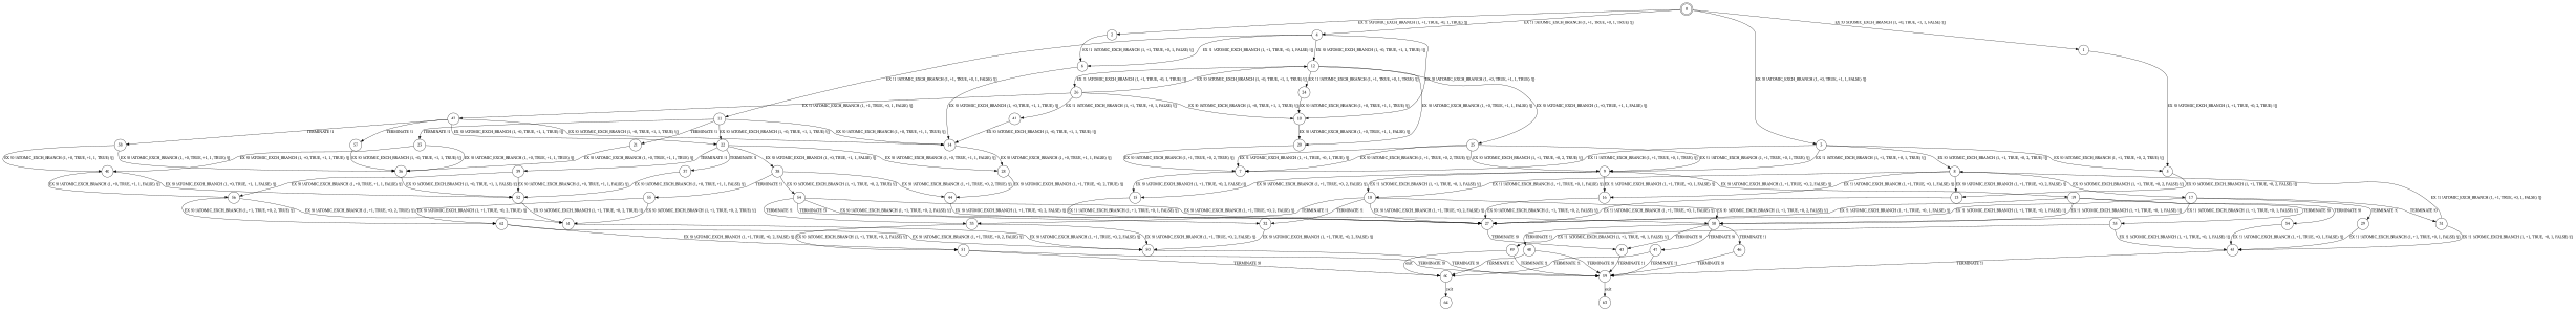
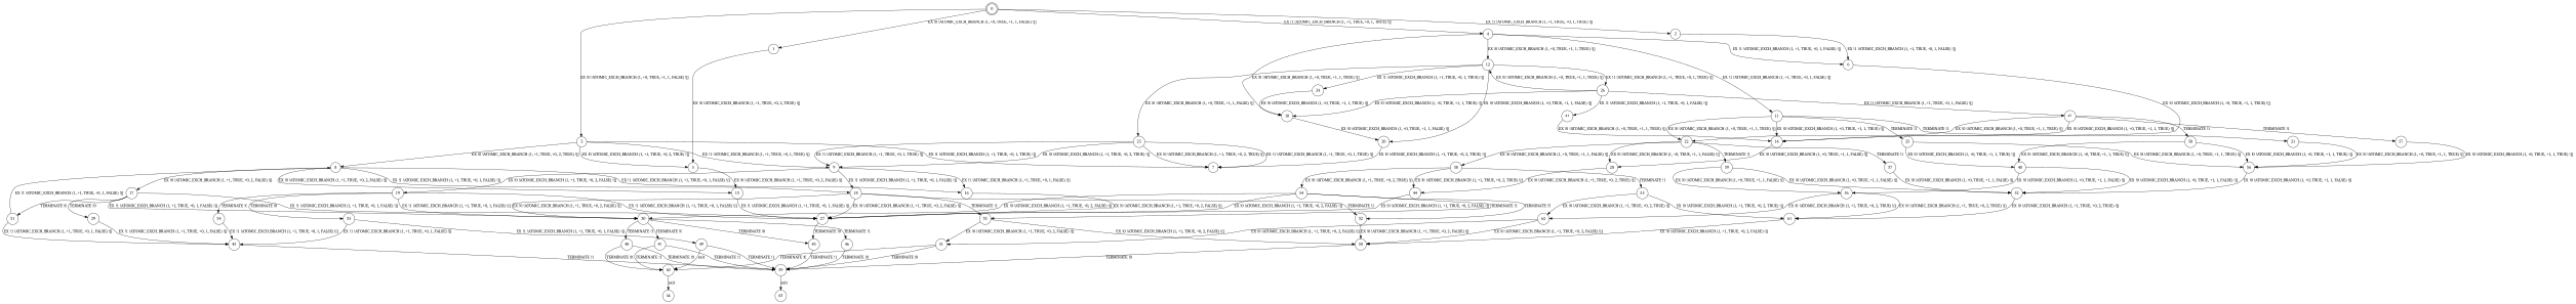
  digraph {
    fontname="PT Serif"
    node [fontname="PT Serif" shape=circle]
    edge [fontname="PT Serif"]
    0 [peripheries=2]
    1
    2
    3
    4
    5
    6
    7
    8
    9
    10
    11
    12
    13
    14
-   15
    16
    17
    18
    19
    20
    21
    22
    23
    24
    25
    26
    27
    28
    29
    30
    31
    32
    33
    34
    35
    36
    37
    38
    39
    40
    41
    42
    43
    44
    45
    46
    47
    48
    50
    51
    49
    52
    54
    55
    56
    57
    58
    59
    60
    61
    62
    63
    64
    0 -> 1 [label="EX !0 !ATOMIC_EXCH_BRANCH (1, +0, TRUE, +1, 1, FALSE) !{}"]
    0 -> 2 [label="EX !1 !ATOMIC_EXCH_BRANCH (1, +1, TRUE, +0, 1, TRUE) !{}"]
    0 -> 3 [label="EX !0 !ATOMIC_EXCH_BRANCH (1, +0, TRUE, +1, 1, FALSE) !{}"]
    0 -> 4 [label="EX !1 !ATOMIC_EXCH_BRANCH (1, +1, TRUE, +0, 1, TRUE) !{}"]
    1 -> 5 [label="EX !0 !ATOMIC_EXCH_BRANCH (1, +1, TRUE, +0, 2, TRUE) !{}"]
    2 -> 6 [label="EX !1 !ATOMIC_EXCH_BRANCH (1, +1, TRUE, +0, 1, FALSE) !{}"]
    3 -> 5 [label="EX !0 !ATOMIC_EXCH_BRANCH (1, +1, TRUE, +0, 2, TRUE) !{}"]
    3 -> 7 [label="EX !1 !ATOMIC_EXCH_BRANCH (1, +1, TRUE, +0, 1, TRUE) !{}"]
    3 -> 8 [label="EX !0 !ATOMIC_EXCH_BRANCH (1, +1, TRUE, +0, 2, TRUE) !{}"]
    3 -> 9 [label="EX !1 !ATOMIC_EXCH_BRANCH (1, +1, TRUE, +0, 1, TRUE) !{}"]
    4 -> 6 [label="EX !1 !ATOMIC_EXCH_BRANCH (1, +1, TRUE, +0, 1, FALSE) !{}"]
    4 -> 10 [label="EX !0 !ATOMIC_EXCH_BRANCH (1, +0, TRUE, +1, 1, TRUE) !{}"]
    4 -> 11 [label="EX !1 !ATOMIC_EXCH_BRANCH (1, +1, TRUE, +0, 1, FALSE) !{}"]
    4 -> 12 [label="EX !0 !ATOMIC_EXCH_BRANCH (1, +0, TRUE, +1, 1, TRUE) !{}"]
    5 -> 13 [label="EX !0 !ATOMIC_EXCH_BRANCH (1, +1, TRUE, +0, 2, FALSE) !{}"]
    6 -> 14 [label="EX !0 !ATOMIC_EXCH_BRANCH (1, +0, TRUE, +1, 1, TRUE) !{}"]
-   7 -> 15 [label="EX !0 !ATOMIC_EXCH_BRANCH (1, +1, TRUE, +0, 2, FALSE) !{}"]
    8 -> 13 [label="EX !0 !ATOMIC_EXCH_BRANCH (1, +1, TRUE, +0, 2, FALSE) !{}"]
    8 -> 16 [label="EX !1 !ATOMIC_EXCH_BRANCH (1, +1, TRUE, +0, 1, FALSE) !{}"]
    8 -> 17 [label="EX !0 !ATOMIC_EXCH_BRANCH (1, +1, TRUE, +0, 2, FALSE) !{}"]
    8 -> 18 [label="EX !1 !ATOMIC_EXCH_BRANCH (1, +1, TRUE, +0, 1, FALSE) !{}"]
-   9 -> 15 [label="EX !0 !ATOMIC_EXCH_BRANCH (1, +1, TRUE, +0, 2, FALSE) !{}"]
    9 -> 16 [label="EX !1 !ATOMIC_EXCH_BRANCH (1, +1, TRUE, +0, 1, FALSE) !{}"]
    9 -> 18 [label="EX !1 !ATOMIC_EXCH_BRANCH (1, +1, TRUE, +0, 1, FALSE) !{}"]
    9 -> 19 [label="EX !0 !ATOMIC_EXCH_BRANCH (1, +1, TRUE, +0, 2, FALSE) !{}"]
    10 -> 20 [label="EX !0 !ATOMIC_EXCH_BRANCH (1, +0, TRUE, +1, 1, FALSE) !{}"]
    11 -> 14 [label="EX !0 !ATOMIC_EXCH_BRANCH (1, +0, TRUE, +1, 1, TRUE) !{}"]
    11 -> 21 [label="TERMINATE !1"]
    11 -> 22 [label="EX !0 !ATOMIC_EXCH_BRANCH (1, +0, TRUE, +1, 1, TRUE) !{}"]
    11 -> 23 [label="TERMINATE !1"]
    12 -> 20 [label="EX !0 !ATOMIC_EXCH_BRANCH (1, +0, TRUE, +1, 1, FALSE) !{}"]
    12 -> 24 [label="EX !1 !ATOMIC_EXCH_BRANCH (1, +1, TRUE, +0, 1, TRUE) !{}"]
    12 -> 25 [label="EX !0 !ATOMIC_EXCH_BRANCH (1, +0, TRUE, +1, 1, FALSE) !{}"]
    12 -> 26 [label="EX !1 !ATOMIC_EXCH_BRANCH (1, +1, TRUE, +0, 1, TRUE) !{}"]
    13 -> 27 [label="EX !1 !ATOMIC_EXCH_BRANCH (1, +1, TRUE, +0, 1, FALSE) !{}"]
    14 -> 28 [label="EX !0 !ATOMIC_EXCH_BRANCH (1, +0, TRUE, +1, 1, FALSE) !{}"]
-   15 -> 27 [label="EX !1 !ATOMIC_EXCH_BRANCH (1, +1, TRUE, +0, 1, FALSE) !{}"]
    16 -> 27 [label="EX !0 !ATOMIC_EXCH_BRANCH (1, +1, TRUE, +0, 2, FALSE) !{}"]
    17 -> 27 [label="EX !1 !ATOMIC_EXCH_BRANCH (1, +1, TRUE, +0, 1, FALSE) !{}"]
    17 -> 29 [label="TERMINATE !0"]
    17 -> 30 [label="EX !1 !ATOMIC_EXCH_BRANCH (1, +1, TRUE, +0, 1, FALSE) !{}"]
    17 -> 31 [label="TERMINATE !0"]
    18 -> 27 [label="EX !0 !ATOMIC_EXCH_BRANCH (1, +1, TRUE, +0, 2, FALSE) !{}"]
    18 -> 30 [label="EX !0 !ATOMIC_EXCH_BRANCH (1, +1, TRUE, +0, 2, FALSE) !{}"]
    18 -> 32 [label="TERMINATE !1"]
    18 -> 33 [label="TERMINATE !1"]
    19 -> 27 [label="EX !1 !ATOMIC_EXCH_BRANCH (1, +1, TRUE, +0, 1, FALSE) !{}"]
    19 -> 30 [label="EX !1 !ATOMIC_EXCH_BRANCH (1, +1, TRUE, +0, 1, FALSE) !{}"]
    19 -> 34 [label="TERMINATE !0"]
    19 -> 35 [label="TERMINATE !0"]
    20 -> 7 [label="EX !0 !ATOMIC_EXCH_BRANCH (1, +1, TRUE, +0, 2, TRUE) !{}"]
    21 -> 36 [label="EX !0 !ATOMIC_EXCH_BRANCH (1, +0, TRUE, +1, 1, TRUE) !{}"]
    22 -> 28 [label="EX !0 !ATOMIC_EXCH_BRANCH (1, +0, TRUE, +1, 1, FALSE) !{}"]
    22 -> 37 [label="TERMINATE !1"]
    22 -> 38 [label="EX !0 !ATOMIC_EXCH_BRANCH (1, +0, TRUE, +1, 1, FALSE) !{}"]
    22 -> 39 [label="TERMINATE !1"]
    23 -> 36 [label="EX !0 !ATOMIC_EXCH_BRANCH (1, +0, TRUE, +1, 1, TRUE) !{}"]
    23 -> 40 [label="EX !0 !ATOMIC_EXCH_BRANCH (1, +0, TRUE, +1, 1, TRUE) !{}"]
    24 -> 10 [label="EX !0 !ATOMIC_EXCH_BRANCH (1, +0, TRUE, +1, 1, TRUE) !{}"]
    25 -> 7 [label="EX !0 !ATOMIC_EXCH_BRANCH (1, +1, TRUE, +0, 2, TRUE) !{}"]
    25 -> 7 [label="EX !1 !ATOMIC_EXCH_BRANCH (1, +1, TRUE, +0, 1, TRUE) !{}"]
    25 -> 9 [label="EX !0 !ATOMIC_EXCH_BRANCH (1, +1, TRUE, +0, 2, TRUE) !{}"]
    25 -> 9 [label="EX !1 !ATOMIC_EXCH_BRANCH (1, +1, TRUE, +0, 1, TRUE) !{}"]
    26 -> 10 [label="EX !0 !ATOMIC_EXCH_BRANCH (1, +0, TRUE, +1, 1, TRUE) !{}"]
    26 -> 12 [label="EX !0 !ATOMIC_EXCH_BRANCH (1, +0, TRUE, +1, 1, TRUE) !{}"]
    26 -> 41 [label="EX !1 !ATOMIC_EXCH_BRANCH (1, +1, TRUE, +0, 1, FALSE) !{}"]
    26 -> 42 [label="EX !1 !ATOMIC_EXCH_BRANCH (1, +1, TRUE, +0, 1, FALSE) !{}"]
    27 -> 43 [label="TERMINATE !0"]
    28 -> 44 [label="EX !0 !ATOMIC_EXCH_BRANCH (1, +1, TRUE, +0, 2, TRUE) !{}"]
    29 -> 45 [label="EX !1 !ATOMIC_EXCH_BRANCH (1, +1, TRUE, +0, 1, FALSE) !{}"]
    30 -> 43 [label="TERMINATE !0"]
    30 -> 46 [label="TERMINATE !1"]
    30 -> 47 [label="TERMINATE !0"]
    30 -> 48 [label="TERMINATE !1"]
    31 -> 8 [label="EX !1 !ATOMIC_EXCH_BRANCH (1, +1, TRUE, +0, 1, FALSE) !{}"]
    31 -> 45 [label="EX !1 !ATOMIC_EXCH_BRANCH (1, +1, TRUE, +0, 1, FALSE) !{}"]
    32 -> 50 [label="EX !0 !ATOMIC_EXCH_BRANCH (1, +1, TRUE, +0, 2, FALSE) !{}"]
    33 -> 50 [label="EX !0 !ATOMIC_EXCH_BRANCH (1, +1, TRUE, +0, 2, FALSE) !{}"]
    33 -> 51 [label="EX !0 !ATOMIC_EXCH_BRANCH (1, +1, TRUE, +0, 2, FALSE) !{}"]
    34 -> 45 [label="EX !1 !ATOMIC_EXCH_BRANCH (1, +1, TRUE, +0, 1, FALSE) !{}"]
    35 -> 45 [label="EX !1 !ATOMIC_EXCH_BRANCH (1, +1, TRUE, +0, 1, FALSE) !{}"]
    35 -> 49 [label="EX !1 !ATOMIC_EXCH_BRANCH (1, +1, TRUE, +0, 1, FALSE) !{}"]
    36 -> 52 [label="EX !0 !ATOMIC_EXCH_BRANCH (1, +0, TRUE, +1, 1, FALSE) !{}"]
    37 -> 52 [label="EX !0 !ATOMIC_EXCH_BRANCH (1, +0, TRUE, +1, 1, FALSE) !{}"]
    38 -> 44 [label="EX !0 !ATOMIC_EXCH_BRANCH (1, +1, TRUE, +0, 2, TRUE) !{}"]
    38 -> 54 [label="EX !0 !ATOMIC_EXCH_BRANCH (1, +1, TRUE, +0, 2, TRUE) !{}"]
    38 -> 55 [label="TERMINATE !1"]
    39 -> 52 [label="EX !0 !ATOMIC_EXCH_BRANCH (1, +0, TRUE, +1, 1, FALSE) !{}"]
    39 -> 56 [label="EX !0 !ATOMIC_EXCH_BRANCH (1, +0, TRUE, +1, 1, FALSE) !{}"]
    40 -> 52 [label="EX !0 !ATOMIC_EXCH_BRANCH (1, +0, TRUE, +1, 1, FALSE) !{}"]
    40 -> 56 [label="EX !0 !ATOMIC_EXCH_BRANCH (1, +0, TRUE, +1, 1, FALSE) !{}"]
    41 -> 14 [label="EX !0 !ATOMIC_EXCH_BRANCH (1, +0, TRUE, +1, 1, TRUE) !{}"]
    42 -> 14 [label="EX !0 !ATOMIC_EXCH_BRANCH (1, +0, TRUE, +1, 1, TRUE) !{}"]
    42 -> 22 [label="EX !0 !ATOMIC_EXCH_BRANCH (1, +0, TRUE, +1, 1, TRUE) !{}"]
    42 -> 57 [label="TERMINATE !1"]
    42 -> 58 [label="TERMINATE !1"]
    43 -> 59 [label="TERMINATE !1"]
    44 -> 27 [label="EX !0 !ATOMIC_EXCH_BRANCH (1, +1, TRUE, +0, 2, FALSE) !{}"]
    45 -> 59 [label="TERMINATE !1"]
    46 -> 59 [label="TERMINATE !0"]
    47 -> 59 [label="TERMINATE !1"]
    47 -> 60 [label="TERMINATE !1"]
    48 -> 59 [label="TERMINATE !0"]
    48 -> 60 [label="TERMINATE !0"]
    50 -> 59 [label="TERMINATE !0"]
    51 -> 59 [label="TERMINATE !0"]
    51 -> 60 [label="TERMINATE !0"]
    49 -> 59 [label="TERMINATE !1"]
    49 -> 60 [label=exit]
    52 -> 61 [label="EX !0 !ATOMIC_EXCH_BRANCH (1, +1, TRUE, +0, 2, TRUE) !{}"]
    54 -> 27 [label="EX !0 !ATOMIC_EXCH_BRANCH (1, +1, TRUE, +0, 2, FALSE) !{}"]
    54 -> 30 [label="EX !0 !ATOMIC_EXCH_BRANCH (1, +1, TRUE, +0, 2, FALSE) !{}"]
    54 -> 32 [label="TERMINATE !3"]
    54 -> 33 [label="TERMINATE !1"]
    55 -> 61 [label="EX !0 !ATOMIC_EXCH_BRANCH (1, +1, TRUE, +0, 2, TRUE) !{}"]
    55 -> 62 [label="EX !0 !ATOMIC_EXCH_BRANCH (1, +1, TRUE, +0, 2, TRUE) !{}"]
    56 -> 61 [label="EX !0 !ATOMIC_EXCH_BRANCH (1, +1, TRUE, +0, 2, TRUE) !{}"]
    56 -> 62 [label="EX !0 !ATOMIC_EXCH_BRANCH (1, +1, TRUE, +0, 2, TRUE) !{}"]
    57 -> 36 [label="EX !0 !ATOMIC_EXCH_BRANCH (1, +0, TRUE, +1, 1, TRUE) !{}"]
    58 -> 36 [label="EX !0 !ATOMIC_EXCH_BRANCH (1, +0, TRUE, +1, 1, TRUE) !{}"]
    58 -> 40 [label="EX !0 !ATOMIC_EXCH_BRANCH (1, +0, TRUE, +1, 1, TRUE) !{}"]
    59 -> 63 [label=exit]
    60 -> 64 [label=exit]
    61 -> 50 [label="EX !0 !ATOMIC_EXCH_BRANCH (1, +1, TRUE, +0, 2, FALSE) !{}"]
    62 -> 50 [label="EX !0 !ATOMIC_EXCH_BRANCH (1, +1, TRUE, +0, 2, FALSE) !{}"]
    62 -> 51 [label="EX !0 !ATOMIC_EXCH_BRANCH (1, +1, TRUE, +0, 2, FALSE) !{}"]
  }
